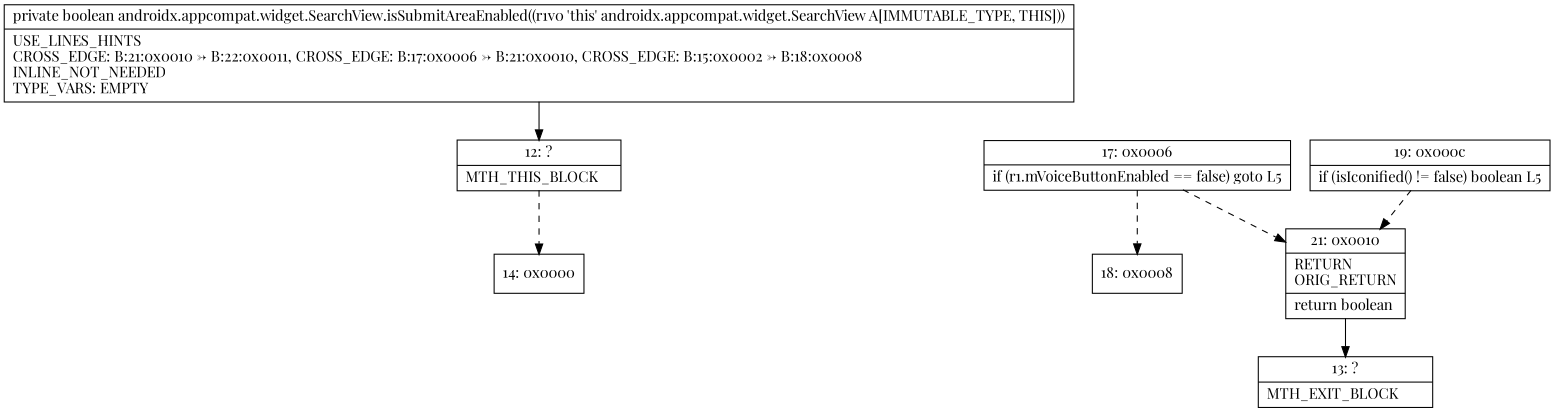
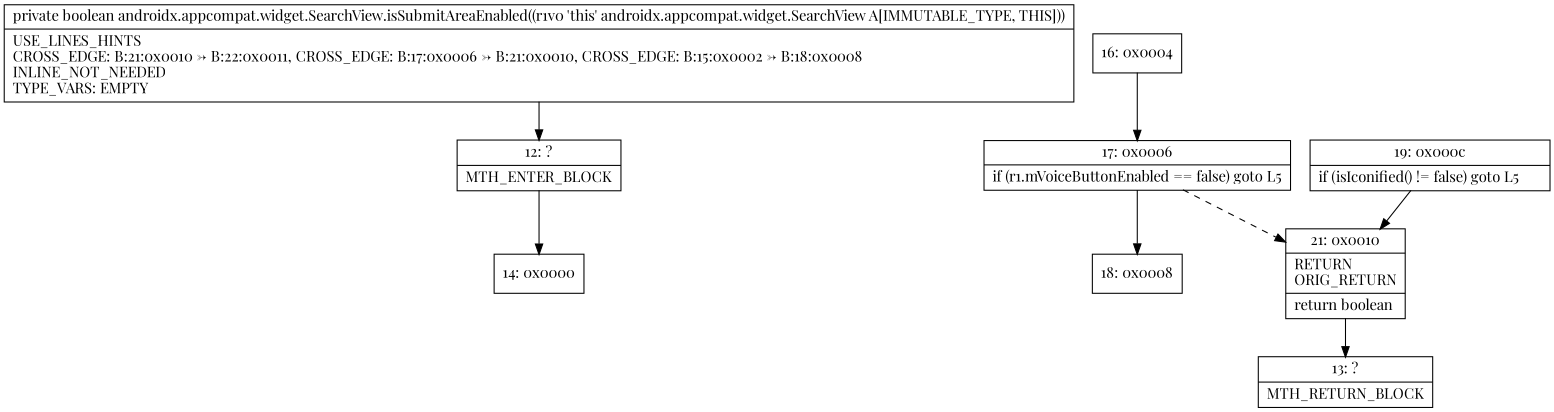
  digraph {
    fontname="Playfair Display"
    node [fontname="Playfair Display" shape=record]
    edge [fontname="Playfair Display"]
-   n1 [label="{12\:\ ?|MTH_THIS_BLOCK\l}"]
+   n1 [label="{12\:\ ?|MTH_ENTER_BLOCK\l}"]
    n2 [label="{14\:\ 0x0000}"]
+   n3 [label="{16\:\ 0x0004}"]
    n4 [label="{17\:\ 0x0006|if (r1.mVoiceButtonEnabled == false) goto L5\l}"]
    n5 [label="{18\:\ 0x0008}"]
    n6 [label="{21\:\ 0x0010|RETURN\lORIG_RETURN\l|return boolean\l}"]
-   n7 [label="{13\:\ ?|MTH_EXIT_BLOCK\l}"]
-   n8 [label="{19\:\ 0x000c|if (isIconified() != false) boolean L5\l}"]
+   n7 [label="{13\:\ ?|MTH_RETURN_BLOCK\l}"]
+   n8 [label="{19\:\ 0x000c|if (isIconified() != false) goto L5\l}"]
    n9 [label="{private boolean androidx.appcompat.widget.SearchView.isSubmitAreaEnabled((r1v0 'this' androidx.appcompat.widget.SearchView A[IMMUTABLE_TYPE, THIS]))  | USE_LINES_HINTS\lCROSS_EDGE: B:21:0x0010 \-\> B:22:0x0011, CROSS_EDGE: B:17:0x0006 \-\> B:21:0x0010, CROSS_EDGE: B:15:0x0002 \-\> B:18:0x0008\lINLINE_NOT_NEEDED\lTYPE_VARS: EMPTY\l}"]
-   n1 -> n2 [style=dashed]
-   n4 -> n5 [style=dashed]
+   n1 -> n2
+   n3 -> n4
+   n4 -> n5 [style=solid]
    n4 -> n6 [style=dashed]
    n6 -> n7
-   n8 -> n6 [style=dashed]
+   n8 -> n6
    n9 -> n1
  }
